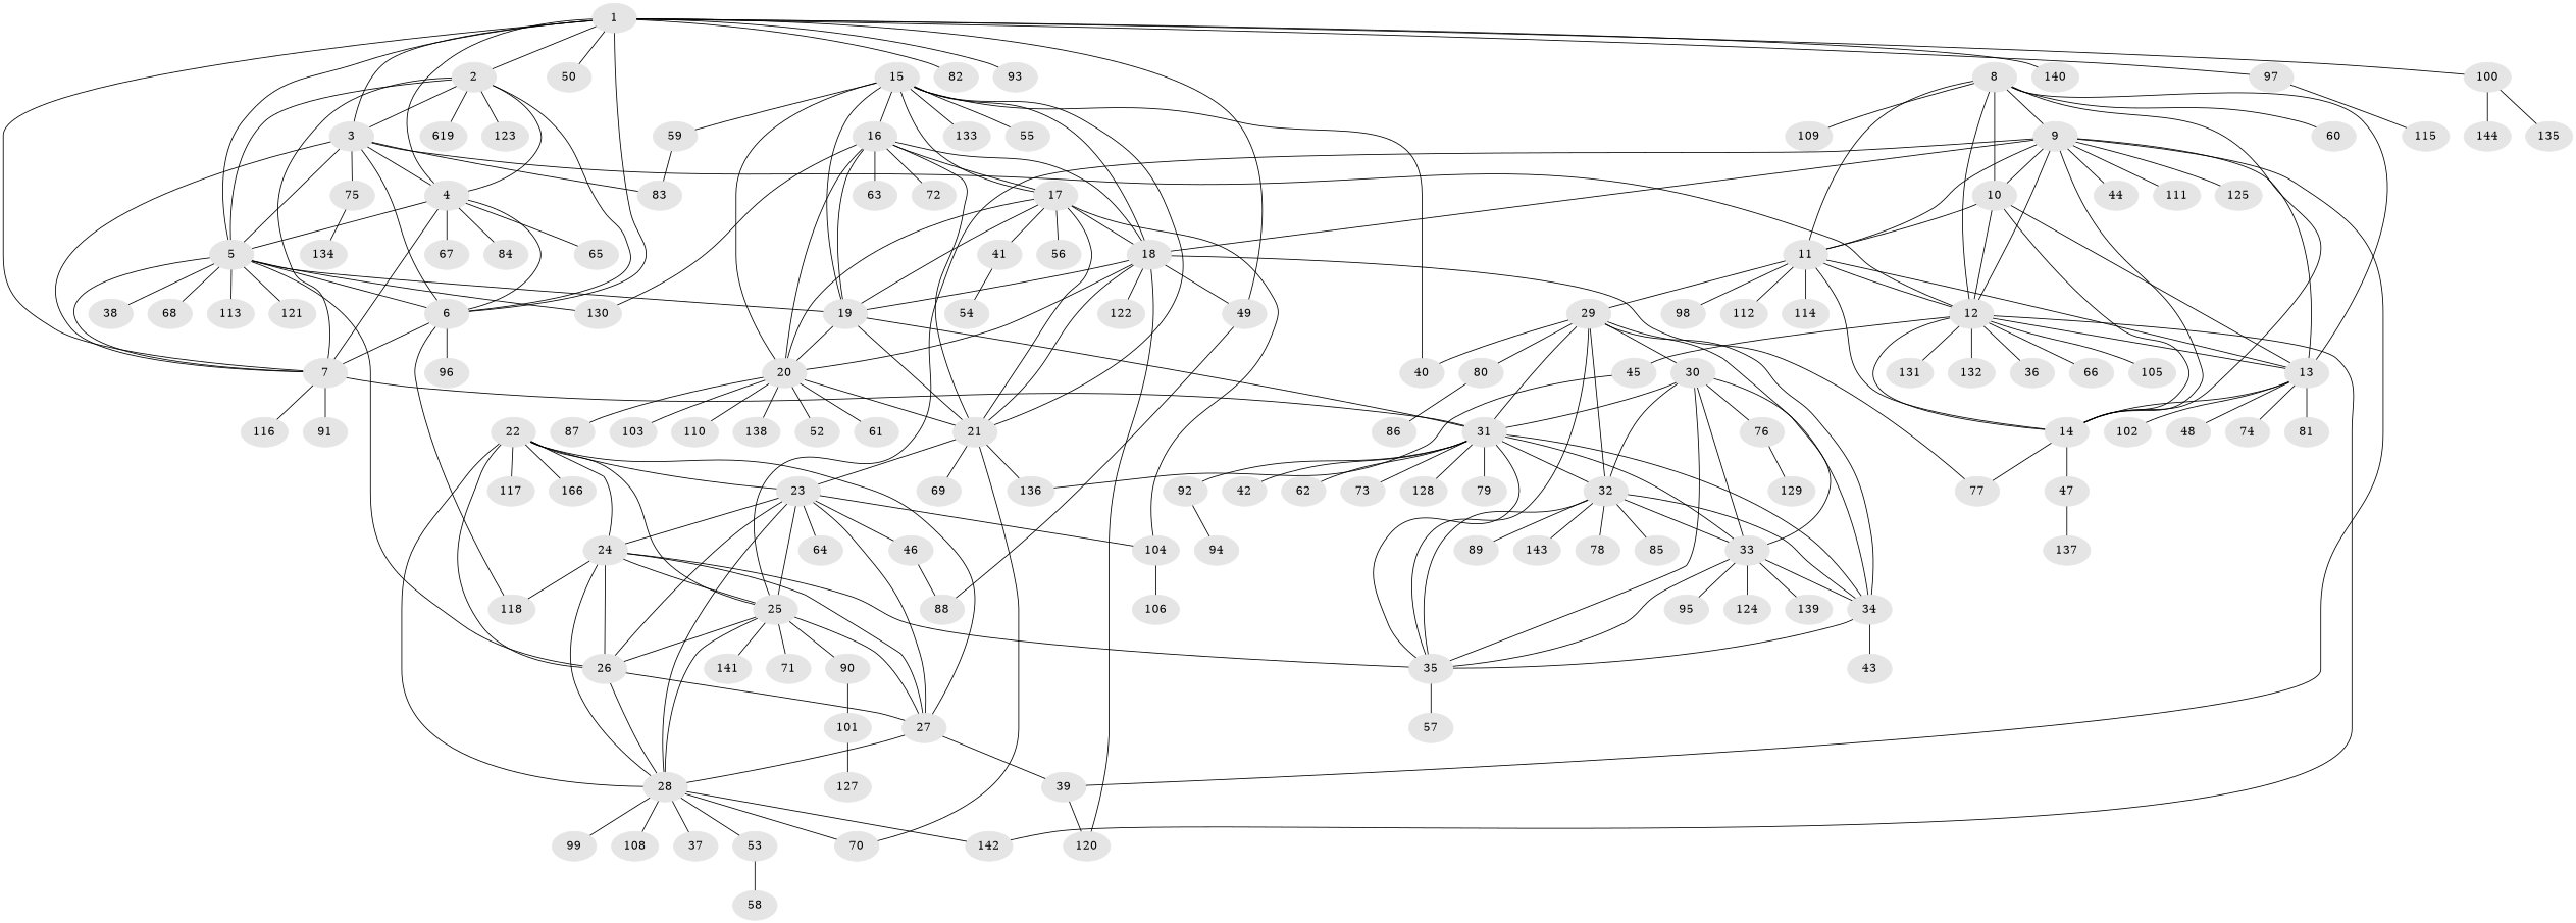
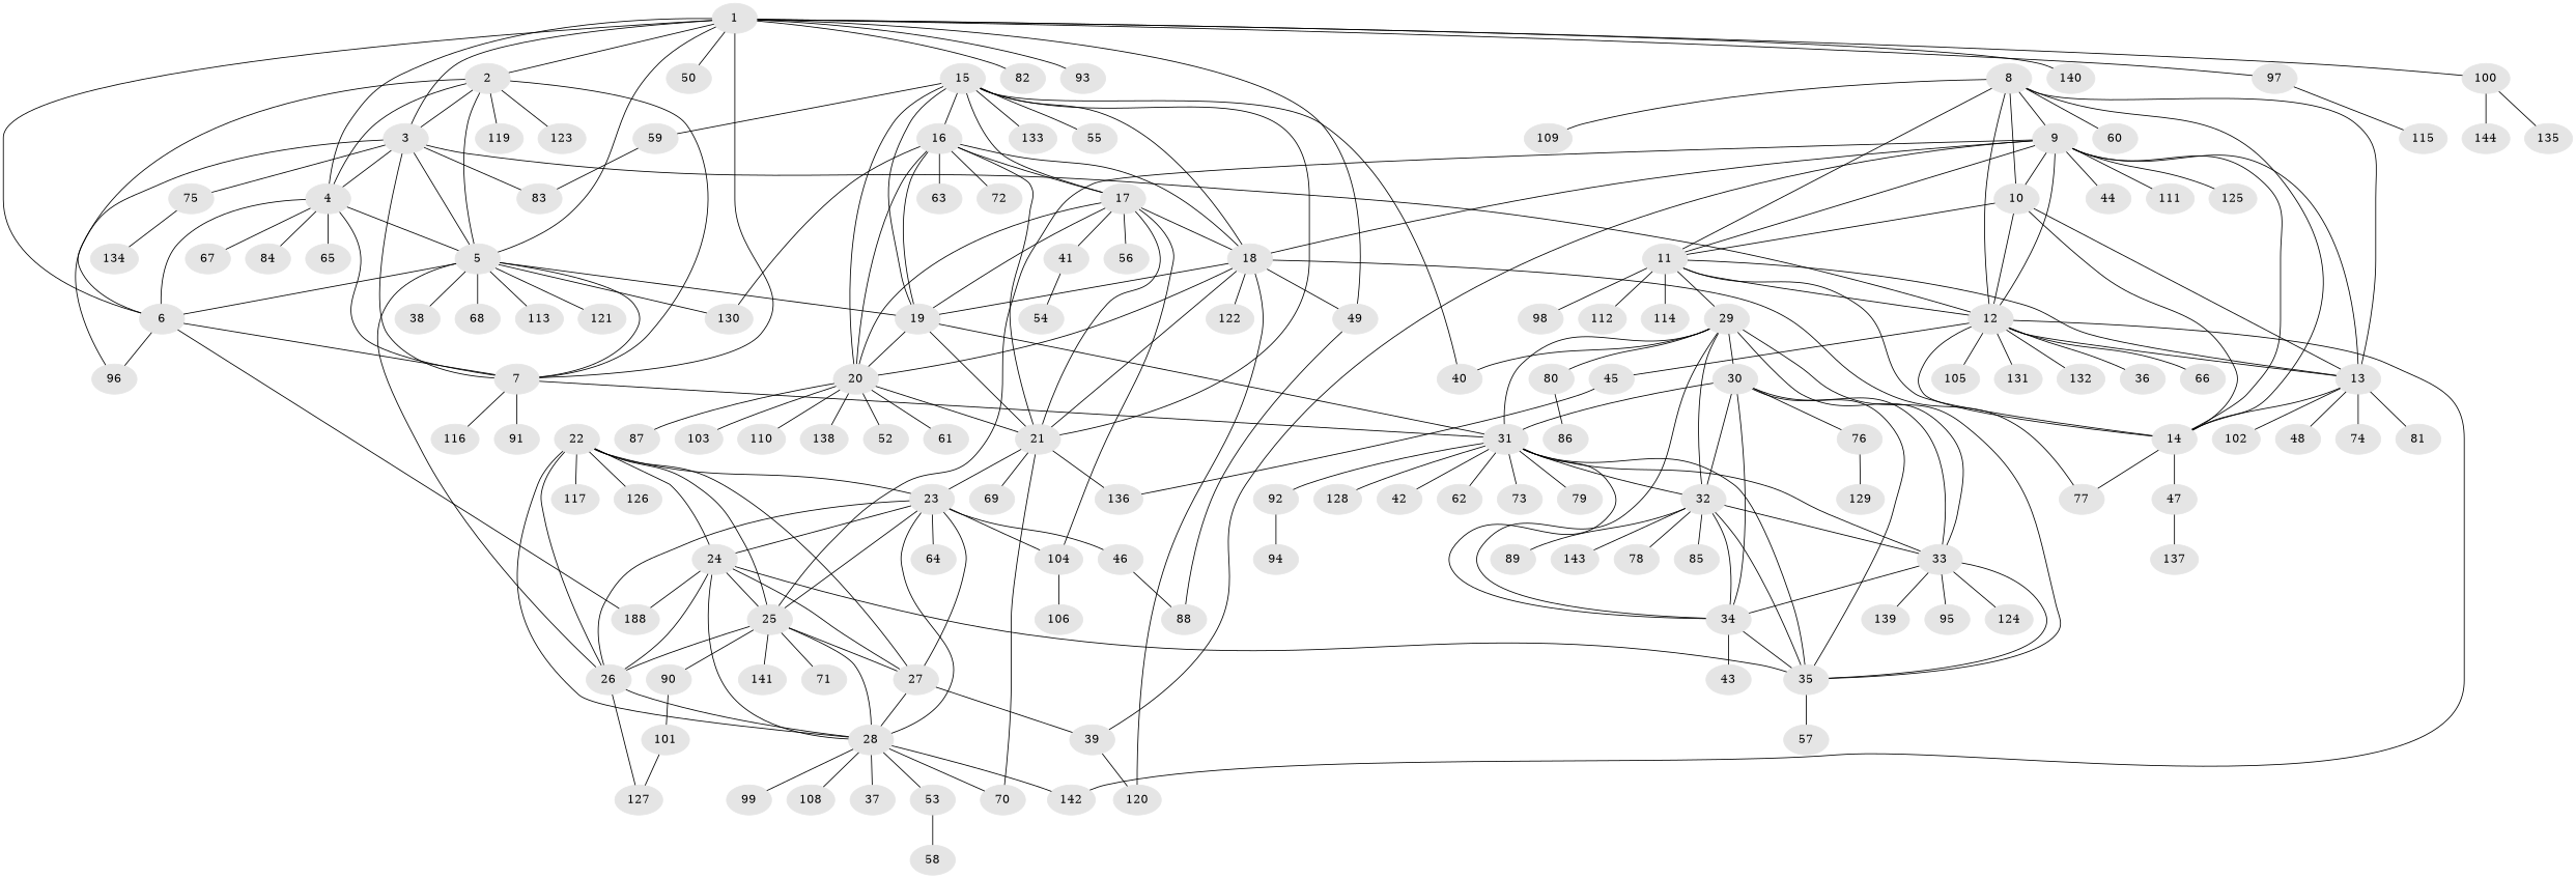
  graph {
    node [color=gray90 style=filled]
    1
    2
    3
    4
    5
    6
    7
    49
    50
    82
    93
    97
    100
    140
-   119 [label=619]
+   119
    123
    12
    75
    83
    65
    67
    84
    19
    26
    38
    68
    113
    121
    130
    96
-   118
+   118 [label=188]
    31
    91
    116
    88
    115
    135
    144
    13
    14
    36
    45
    66
    105
    131
    132
    142
    134
    20
    21
    27
    28
    35
    32
    33
    34
    42
    62
    73
    79
    92
    128
    8
    9
    10
    11
    60
    109
    18
    25
    39
    44
    111
    125
    29
    98
    112
    114
    48
    74
    81
    102
    47
    77
    120
    122
    71
    90
    141
    40
    30
    80
    136
    137
    15
    16
    17
    55
    59
    133
    63
    72
    41
    56
    104
    52
    61
    87
    103
    110
    138
    23
    69
    70
    54
    106
    24
    46
    64
    22
    117
-   126 [label=166]
+   126
    37
    53
    99
    108
    57
    101
    58
    76
    78
    85
    89
    143
    95
    124
    139
    43
    86
    129
    94
    127
    1 -- 2
    1 -- 3
    1 -- 4
    1 -- 5
    1 -- 6
    1 -- 7
    1 -- 49
    1 -- 50
    1 -- 82
    1 -- 93
    1 -- 97
    1 -- 100
    1 -- 140
    2 -- 3
    2 -- 4
    2 -- 5
    2 -- 6
    2 -- 7
    2 -- 119
    2 -- 123
    3 -- 4
    3 -- 5
-   3 -- 6
+   3 -- 96
    3 -- 7
    3 -- 12
    3 -- 75
    3 -- 83
    4 -- 5
    4 -- 6
    4 -- 7
    4 -- 65
    4 -- 67
    4 -- 84
    5 -- 6
    5 -- 7
    5 -- 19
    5 -- 26
    5 -- 38
    5 -- 68
    5 -- 113
    5 -- 121
    5 -- 130
    6 -- 7
    6 -- 96
    6 -- 118
    7 -- 31
    7 -- 91
    7 -- 116
    49 -- 88
    97 -- 115
    100 -- 135
    100 -- 144
    12 -- 13
    12 -- 14
    12 -- 36
    12 -- 45
    12 -- 66
    12 -- 105
    12 -- 131
    12 -- 132
    12 -- 142
    75 -- 134
    19 -- 31
    19 -- 20
    19 -- 21
-   26 -- 27
+   26 -- 127
    26 -- 28
    31 -- 35
    31 -- 32
    31 -- 33
    31 -- 34
    31 -- 42
    31 -- 62
    31 -- 73
    31 -- 79
    31 -- 92
    31 -- 128
    13 -- 14
    13 -- 48
    13 -- 74
    13 -- 81
    13 -- 102
    14 -- 47
    14 -- 77
    45 -- 136
    20 -- 21
    20 -- 52
    20 -- 61
    20 -- 87
    20 -- 103
    20 -- 110
    20 -- 138
    21 -- 136
    21 -- 23
    21 -- 69
    21 -- 70
    27 -- 28
    27 -- 39
    28 -- 142
    28 -- 70
    28 -- 37
    28 -- 53
    28 -- 99
    28 -- 108
    35 -- 57
    32 -- 35
    32 -- 33
    32 -- 34
    32 -- 78
    32 -- 85
    32 -- 89
    32 -- 143
    33 -- 35
    33 -- 34
    33 -- 95
    33 -- 124
    33 -- 139
    34 -- 35
    34 -- 43
    92 -- 94
    8 -- 12
    8 -- 13
    8 -- 14
    8 -- 9
    8 -- 10
    8 -- 11
    8 -- 60
    8 -- 109
    9 -- 12
    9 -- 13
    9 -- 14
    9 -- 10
    9 -- 11
    9 -- 18
    9 -- 25
    9 -- 39
    9 -- 44
    9 -- 111
    9 -- 125
    10 -- 12
    10 -- 13
    10 -- 14
    10 -- 11
    11 -- 12
    11 -- 13
    11 -- 14
    11 -- 29
    11 -- 98
    11 -- 112
    11 -- 114
    18 -- 49
    18 -- 19
    18 -- 20
    18 -- 21
    18 -- 77
    18 -- 120
    18 -- 122
    25 -- 26
    25 -- 27
    25 -- 28
    25 -- 71
    25 -- 90
    25 -- 141
    39 -- 120
    29 -- 31
    29 -- 35
    29 -- 32
    29 -- 33
    29 -- 34
    29 -- 40
    29 -- 30
    29 -- 80
    47 -- 137
    90 -- 101
    30 -- 31
    30 -- 35
    30 -- 32
    30 -- 33
    30 -- 34
    30 -- 76
    80 -- 86
    15 -- 19
    15 -- 20
    15 -- 21
    15 -- 18
    15 -- 40
    15 -- 16
    15 -- 17
    15 -- 55
    15 -- 59
    15 -- 133
    16 -- 19
    16 -- 130
    16 -- 20
    16 -- 21
    16 -- 18
    16 -- 17
    16 -- 63
    16 -- 72
    17 -- 19
    17 -- 20
    17 -- 21
    17 -- 18
    17 -- 41
    17 -- 56
    17 -- 104
    59 -- 83
    41 -- 54
    104 -- 106
    23 -- 26
    23 -- 27
    23 -- 28
    23 -- 25
    23 -- 104
    23 -- 24
    23 -- 46
    23 -- 64
    24 -- 26
    24 -- 118
    24 -- 27
    24 -- 28
    24 -- 35
    24 -- 25
    46 -- 88
    22 -- 26
    22 -- 27
    22 -- 28
    22 -- 25
    22 -- 23
    22 -- 24
    22 -- 117
    22 -- 126
    53 -- 58
    101 -- 127
    76 -- 129
  }
